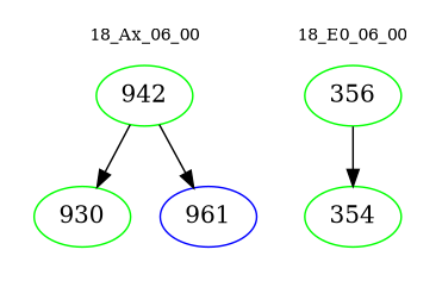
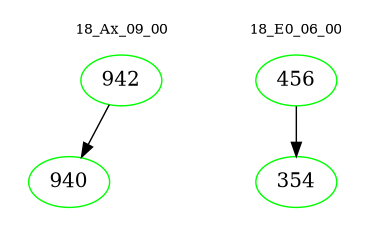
  digraph {
    node [color=green]
    edge [color=black]
    n1 [label=942]
-   n2 [label=930]
-   n3 [color=blue label=961]
-   n4 [label=356]
+   n2 [label=940]
+   n4 [label=456]
    n5 [label=354]
    subgraph cluster_1 {
      color=white
      fontsize=10
-     label="18_Ax_06_00"
+     label="18_Ax_09_00"
      n1
      n2
-     n3
    }
    subgraph cluster_2 {
      color=white
      fontsize=10
      label="18_E0_06_00"
      n4
      n5
    }
    n1 -> n2
-   n1 -> n3
    n4 -> n5
  }
